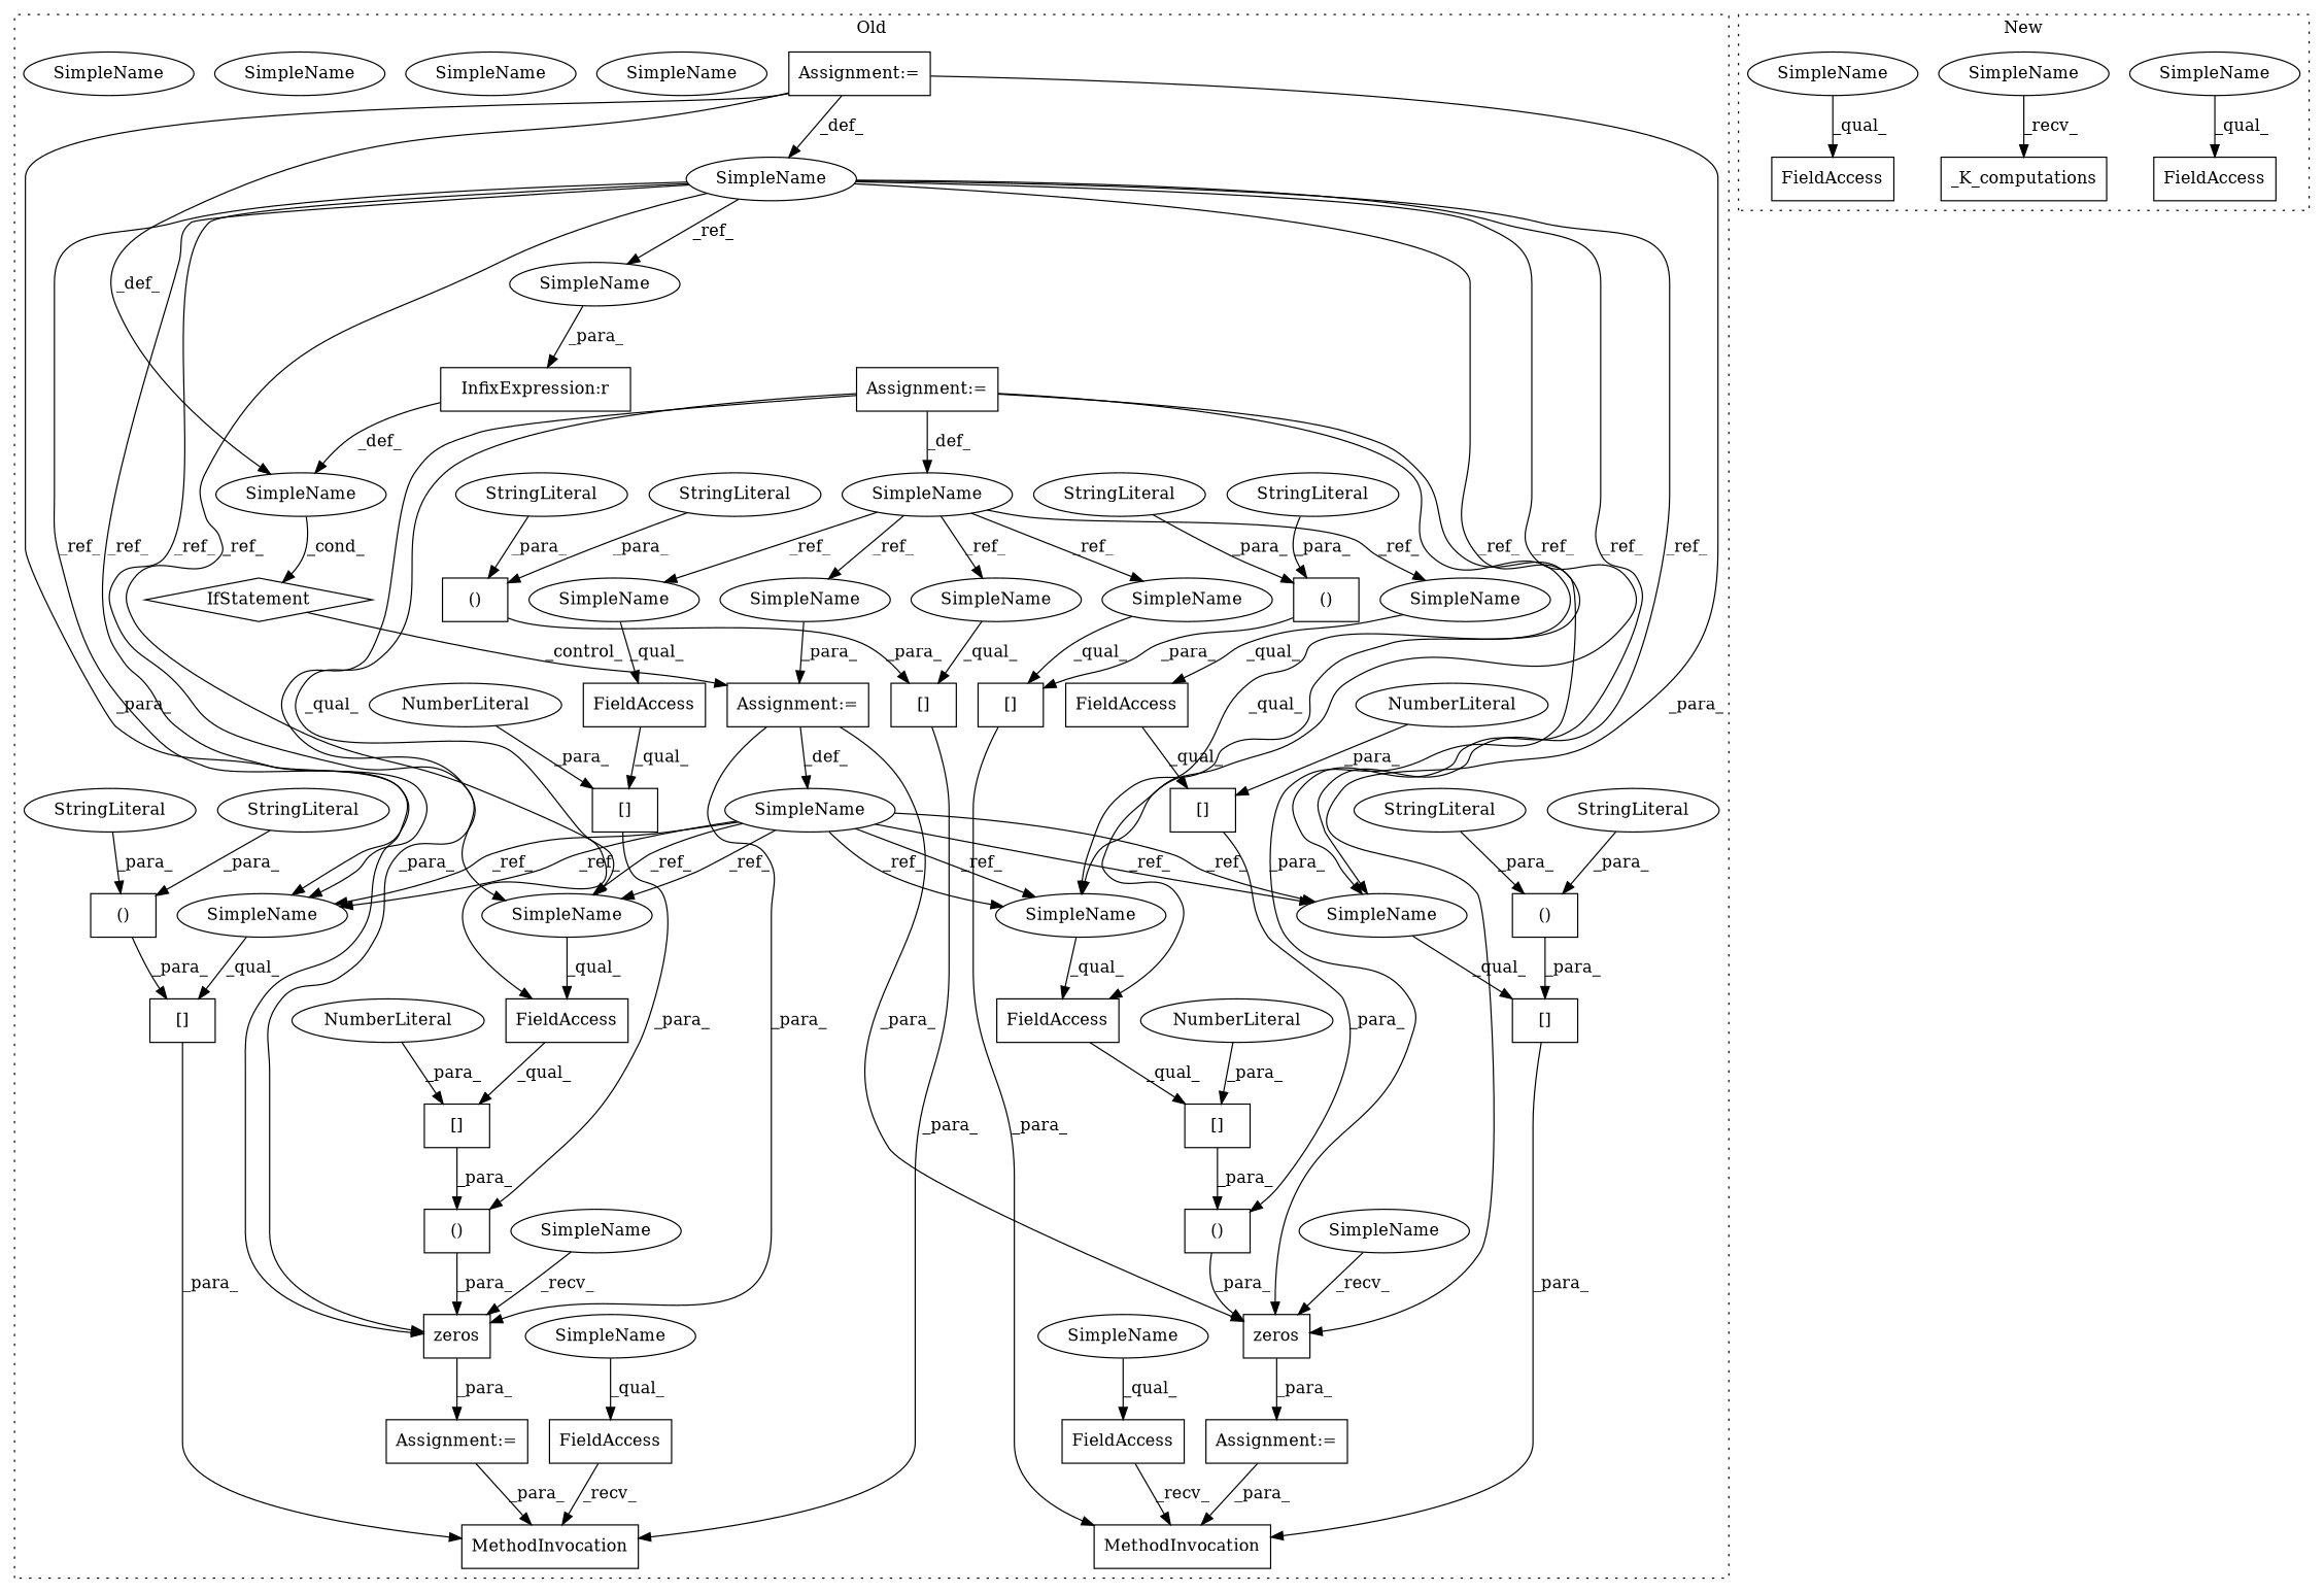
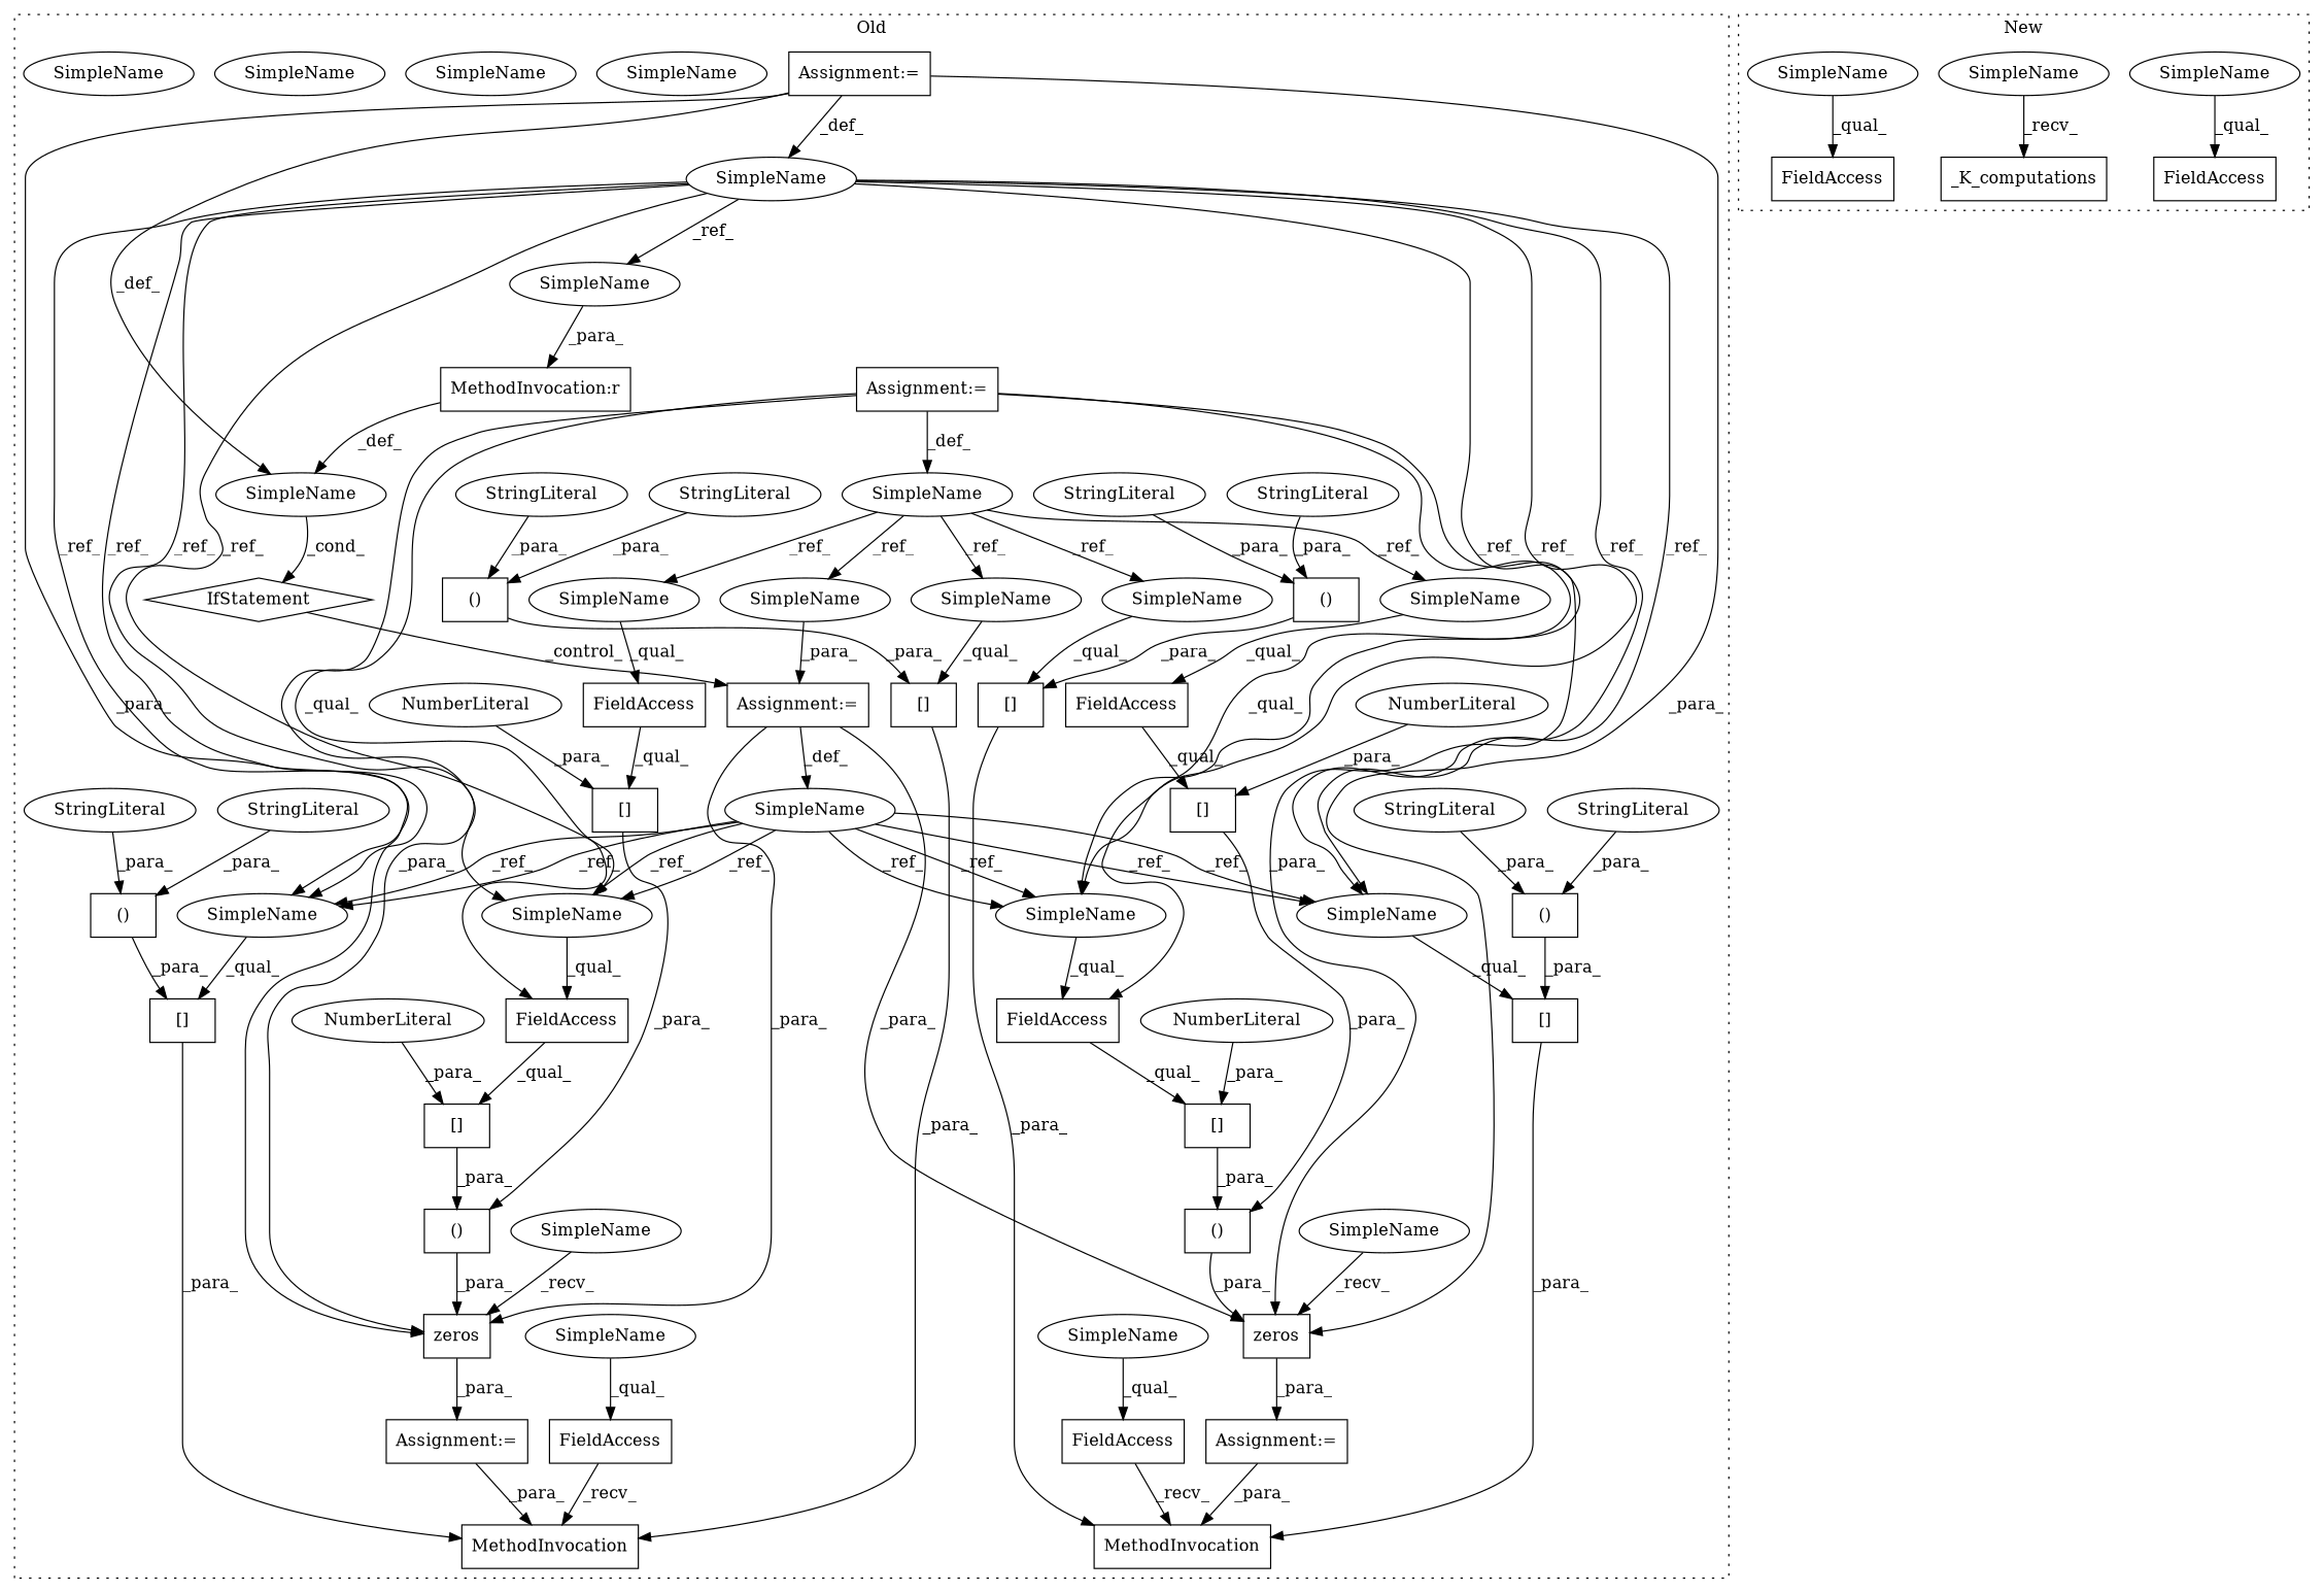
  digraph {
    node [a=42 l=1 s=3986 shape=ellipse]
    n1 [a=25 l="4,2" label=IfStatement s="3864,3878" shape=diamond]
-   n2 [a=27 l=4 label="InfixExpression:r" s=3870 shape=box]
+   n2 [a=27 l=4 label="MethodInvocation:r" s=3870 shape=box]
    n3 [l=2 label=SimpleName s=3856]
    n4 [a=2 l="8,2" label="[]" s="4252,4314" shape=box]
    n5 [a=106 l=54 label="()" s=4260 shape=box]
    n6 [a=2 l="8,2" label="[]" s="4103,4166" shape=box]
    n7 [a=106 l=55 label="()" s=4111 shape=box]
    n8 [l=2 label=SimpleName s=3888]
    n9 [label=SimpleName l="" s=""]
    n10 [a=7 label="Assignment:=" s=3890 shape=box]
    n11 [a=32 l="2,1" label=MethodInvocation s="4186,4319" shape=box]
    n12 [a=106 l=54 label="()" s=4195 shape=box]
    n13 [a=2 l="7,2" label="[]" s="4188,4249" shape=box]
    n14 [a=22 l=7 label=FieldAccess s=4178 shape=box]
    n15 [a=22 l=7 label=FieldAccess s=4028 shape=box]
    n16 [a=32 l="2,1" label=MethodInvocation s="4036,4171" shape=box]
    n17 [a=106 l=55 label="()" s=4045 shape=box]
    n18 [a=2 l="7,2" label="[]" s="4038,4100" shape=box]
    n19 [a=7 l=2 label="Assignment:=" s=3856 shape=box]
    n20 [a=45 l=16 label=StringLiteral s=4084]
    n21 [a=45 l=26 label=StringLiteral s=4045]
    n22 [a=45 l=26 label=StringLiteral s=4111]
    n23 [a=45 l=25 label=StringLiteral s=4195]
    n24 [a=45 l=16 label=StringLiteral s=4298]
    n25 [a=45 l=16 label=StringLiteral s=4233]
    n26 [a=45 l=25 label=StringLiteral s=4260]
    n27 [a=45 l=16 label=StringLiteral s=4150]
    n28 [a=106 l=34 label="()" shape=box]
    n29 [a=2 l="8,1" label="[]" s="3986,3995" shape=box]
    n30 [a=106 l=34 label="()" s=3924 shape=box]
    n31 [a=2 l="8,1" label="[]" s="3924,3933" shape=box]
    n32 [a=34 label=NumberLiteral s=3932]
    n33 [a=34 label=NumberLiteral s=3994]
    n34 [a=2 l="9,1" label="[]" s="4009,4019" shape=box]
    n35 [a=34 label=NumberLiteral s=4018]
    n36 [a=2 l="9,1" label="[]" s="3947,3957" shape=box]
    n37 [a=34 label=NumberLiteral s=3956]
    n38 [a=22 l=7 label=FieldAccess s=3924 shape=box]
    n39 [a=22 l=7 label=FieldAccess shape=box]
    n40 [a=22 l=8 label=FieldAccess s=3947 shape=box]
    n41 [a=22 l=8 label=FieldAccess s=4009 shape=box]
    n42 [label=SimpleName s=3845]
    n43 [a=7 label="Assignment:=" s=3968 shape=box]
    n44 [a=7 label="Assignment:=" s=3845 shape=box]
    n45 [a=32 l="11,2" label=zeros s="3913,3958" shape=box]
    n46 [a=7 label="Assignment:=" s=3906 shape=box]
    n47 [a=32 l="11,2" label=zeros s="3975,4020" shape=box]
    n48 [l=2 label=SimpleName s=4103]
    n49 [l=2 label=SimpleName s=3947]
    n50 [l=2 label=SimpleName s=4252]
    n51 [l=2 label=SimpleName s=4009]
    n52 [l=5 label=SimpleName s=3969]
    n53 [l=5 label=SimpleName s=3907]
    n54 [label=SimpleName s=3891]
    n55 [label=SimpleName]
    n56 [label=SimpleName s=4038]
    n57 [label=SimpleName s=3924]
    n58 [label=SimpleName s=4188]
    n59 [l=2 label=SimpleName s=3868]
    n60 [l=2 label=SimpleName s=4252]
    n61 [l=2 label=SimpleName s=3947]
    n62 [l=2 label=SimpleName s=4009]
    n63 [l=2 label=SimpleName s=4103]
    n64 [l=4 label=SimpleName s=4178]
    n65 [l=4 label=SimpleName s=4028]
    n66 [a=32 l="16,1" label=_K_computations s="2794,2814" shape=box]
    n67 [a=22 l=8 label=FieldAccess s=2843 shape=box]
    n68 [a=22 l=8 label=FieldAccess s=3016 shape=box]
    n69 [l=4 label=SimpleName s=2843]
    n70 [l=4 label=SimpleName s=2789]
    n71 [l=4 label=SimpleName s=3016]
    subgraph cluster_1 {
      label=Old
      style=dotted
      n1
      n2
      n3
      n4
      n5
      n6
      n7
      n8
      n9
      n10
      n11
      n12
      n13
      n14
      n15
      n16
      n17
      n18
      n19
      n20
      n21
      n22
      n23
      n24
      n25
      n26
      n27
      n28
      n29
      n30
      n31
      n32
      n33
      n34
      n35
      n36
      n37
      n38
      n39
      n40
      n41
      n42
      n43
      n44
      n45
      n46
      n47
      n48
      n49
      n50
      n51
      n52
      n53
      n54
      n55
      n56
      n57
      n58
      n59
      n60
      n61
      n62
      n63
      n64
      n65
    }
    subgraph cluster_2 {
      label=New
      style=dotted
      n66
      n67
      n68
      n69
      n70
      n71
    }
    n1 -> n10 [label=_control_]
    n2 -> n9 [label=_def_]
    n3 -> n59 [label=_ref_]
    n3 -> n60 [label=_ref_]
    n3 -> n60 [label=_ref_]
    n3 -> n61 [label=_ref_]
    n3 -> n61 [label=_ref_]
    n3 -> n62 [label=_ref_]
    n3 -> n62 [label=_ref_]
    n3 -> n63 [label=_ref_]
    n3 -> n63 [label=_ref_]
    n4 -> n11 [label=_para_]
    n5 -> n4 [label=_para_]
    n6 -> n16 [label=_para_]
    n7 -> n6 [label=_para_]
    n8 -> n60 [label=_ref_]
    n8 -> n60 [label=_ref_]
    n8 -> n61 [label=_ref_]
    n8 -> n61 [label=_ref_]
    n8 -> n62 [label=_ref_]
    n8 -> n62 [label=_ref_]
    n8 -> n63 [label=_ref_]
    n8 -> n63 [label=_ref_]
    n9 -> n1 [label=_cond_]
    n10 -> n8 [label=_def_]
    n10 -> n45 [label=_para_]
    n10 -> n47 [label=_para_]
    n12 -> n13 [label=_para_]
    n13 -> n11 [label=_para_]
    n14 -> n11 [label=_recv_]
    n15 -> n16 [label=_recv_]
    n17 -> n18 [label=_para_]
    n18 -> n16 [label=_para_]
    n19 -> n3 [label=_def_]
    n19 -> n9 [label=_def_]
    n19 -> n45 [label=_para_]
    n19 -> n47 [label=_para_]
    n20 -> n17 [label=_para_]
    n21 -> n17 [label=_para_]
    n22 -> n7 [label=_para_]
    n23 -> n12 [label=_para_]
    n24 -> n5 [label=_para_]
    n25 -> n12 [label=_para_]
    n26 -> n5 [label=_para_]
    n27 -> n7 [label=_para_]
    n28 -> n47 [label=_para_]
    n29 -> n28 [label=_para_]
    n30 -> n45 [label=_para_]
    n31 -> n30 [label=_para_]
    n32 -> n31 [label=_para_]
    n33 -> n29 [label=_para_]
    n34 -> n28 [label=_para_]
    n35 -> n34 [label=_para_]
    n36 -> n30 [label=_para_]
    n37 -> n36 [label=_para_]
    n38 -> n31 [label=_qual_]
    n39 -> n29 [label=_qual_]
    n40 -> n36 [label=_qual_]
    n41 -> n34 [label=_qual_]
    n42 -> n54 [label=_ref_]
    n42 -> n55 [label=_ref_]
    n42 -> n56 [label=_ref_]
    n42 -> n57 [label=_ref_]
    n42 -> n58 [label=_ref_]
    n43 -> n11 [label=_para_]
    n44 -> n40 [label=_qual_]
    n44 -> n41 [label=_qual_]
    n44 -> n42 [label=_def_]
    n44 -> n45 [label=_para_]
    n44 -> n47 [label=_para_]
    n45 -> n46 [label=_para_]
    n46 -> n16 [label=_para_]
    n47 -> n43 [label=_para_]
    n52 -> n47 [label=_recv_]
    n53 -> n45 [label=_recv_]
    n54 -> n10 [label=_para_]
    n55 -> n39 [label=_qual_]
    n56 -> n18 [label=_qual_]
    n57 -> n38 [label=_qual_]
    n58 -> n13 [label=_qual_]
    n59 -> n2 [label=_para_]
    n60 -> n4 [label=_qual_]
    n61 -> n40 [label=_qual_]
    n62 -> n41 [label=_qual_]
    n63 -> n6 [label=_qual_]
    n64 -> n14 [label=_qual_]
    n65 -> n15 [label=_qual_]
    n69 -> n67 [label=_qual_]
    n70 -> n66 [label=_recv_]
    n71 -> n68 [label=_qual_]
  }
